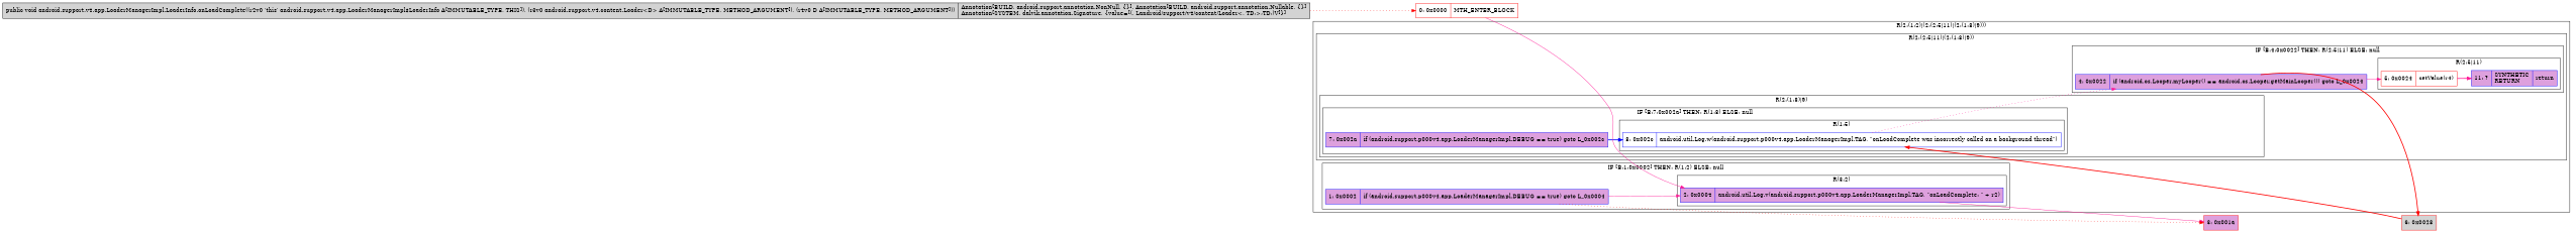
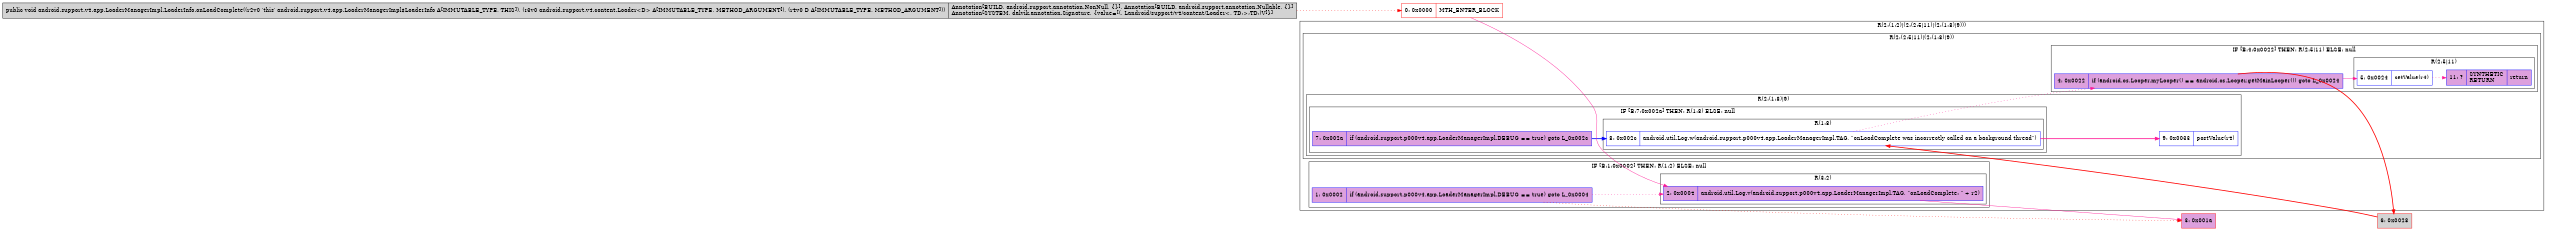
  digraph {
    rankdir=LR
    node [color=blue fillcolor=plum shape=record style=filled]
    edge [color=deeppink style=bold]
    n1 [label="{2\:\ 0x0004|android.util.Log.v(android.support.p000v4.app.LoaderManagerImpl.TAG, \"onLoadComplete: \" + r2)\l}"]
    n2 [label="{1\:\ 0x0002|if (android.support.p000v4.app.LoaderManagerImpl.DEBUG == true) goto L_0x0004\l}"]
-   n3 [color=red fillcolor=white label="{5\:\ 0x0024|setValue(r4)\l}"]
+   n3 [fillcolor=white label="{5\:\ 0x0024|setValue(r4)\l}"]
    n4 [label="{11\:\ ?|SYNTHETIC\lRETURN\l|return\l}"]
    n5 [label="{4\:\ 0x0022|if (android.os.Looper.myLooper() == android.os.Looper.getMainLooper()) goto L_0x0024\l}"]
    n6 [fillcolor=white label="{8\:\ 0x002c|android.util.Log.w(android.support.p000v4.app.LoaderManagerImpl.TAG, \"onLoadComplete was incorrectly called on a background thread\")\l}"]
    n7 [label="{7\:\ 0x002a|if (android.support.p000v4.app.LoaderManagerImpl.DEBUG == true) goto L_0x002c\l}"]
+   n8 [fillcolor=white label="{9\:\ 0x0033|postValue(r4)\l}"]
    n9 [color=red label="{3\:\ 0x001a}"]
    n10 [color=red fillcolor=lightgrey label="{6\:\ 0x0028}"]
    n11 [color=red fillcolor=white label="{0\:\ 0x0000|MTH_ENTER_BLOCK\l}"]
    n12 [fillcolor=lightgrey label="{public void android.support.v4.app.LoaderManagerImpl.LoaderInfo.onLoadComplete((r2v0 'this' android.support.v4.app.LoaderManagerImpl$LoaderInfo A[IMMUTABLE_TYPE, THIS]), (r3v0 android.support.v4.content.Loader\<D\> A[IMMUTABLE_TYPE, METHOD_ARGUMENT]), (r4v0 D A[IMMUTABLE_TYPE, METHOD_ARGUMENT]))  | Annotation[BUILD, android.support.annotation.NonNull, \{\}], Annotation[BUILD, android.support.annotation.Nullable, \{\}]\lAnnotation[SYSTEM, dalvik.annotation.Signature, \{value=[(, Landroid\/support\/v4\/content\/Loader\<, TD;\>;TD;)V]\}]\l}" color=""]
    subgraph cluster_1 {
      label="R(2:(1:2)|(2:(2:5|11)|(2:(1:8)|9)))"
      subgraph cluster_2 {
        label="IF [B:1:0x0002] THEN: R(1:2) ELSE: null"
        n2
        subgraph cluster_3 {
          label="R(3:2)"
          n1
        }
      }
      subgraph cluster_4 {
        label="R(2:(2:5|11)|(2:(1:8)|9))"
        subgraph cluster_5 {
          label="IF [B:4:0x0022] THEN: R(2:5|11) ELSE: null"
          n5
          subgraph cluster_6 {
            label="R(2:5|11)"
            n3
            n4
          }
        }
        subgraph cluster_7 {
          label="R(2:(1:8)|9)"
+         n8
          subgraph cluster_8 {
            label="IF [B:7:0x002a] THEN: R(1:8) ELSE: null"
            n7
            subgraph cluster_9 {
-             label="R(1:5)"
+             label="R(1:8)"
              n6
            }
          }
        }
      }
    }
    n1 -> n9 [style=solid]
-   n2 -> n1 [style=solid]
+   n2 -> n1 [style=dotted]
    n2 -> n9 [color=red style=dotted]
-   n3 -> n4
+   n3 -> n4 [style=dotted]
    n5 -> n3 [style=solid]
    n5 -> n10 [color=red]
    n6 -> n5 [style=dotted]
+   n6 -> n8
    n7 -> n6 [color=blue]
    n10 -> n6 [color=red]
    n11 -> n1 [style=solid]
    n12 -> n11 [color=red style=dotted]
  }
